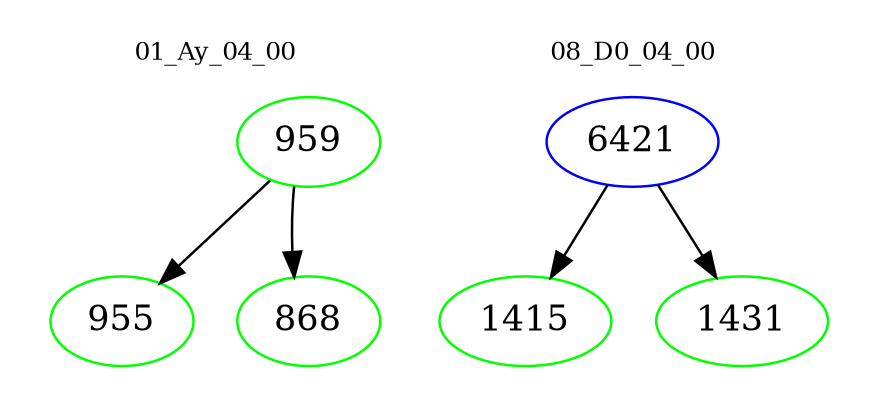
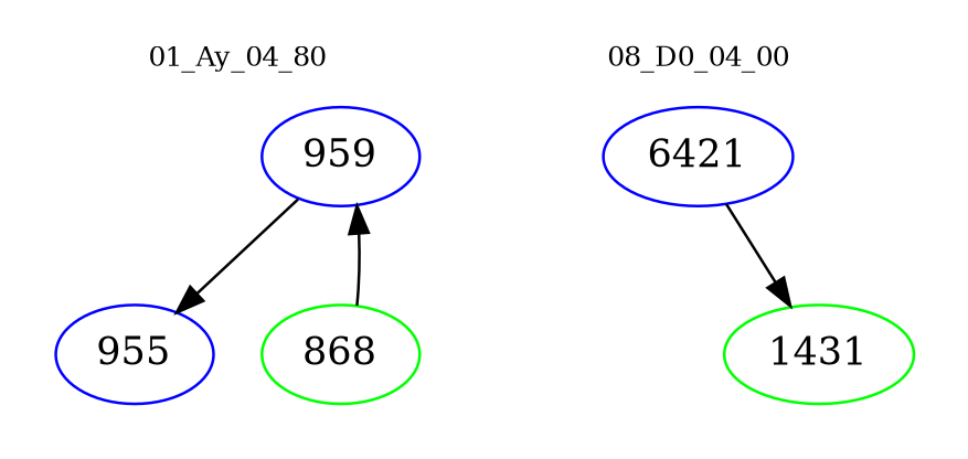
  digraph {
    node [color=green]
    edge [color=black]
-   n1 [label=959]
-   n2 [label=955]
+   n1 [color=blue label=959]
+   n2 [color=blue label=955]
    n3 [label=868]
    n4 [color=blue label=6421]
-   n5 [label=1415]
    n6 [label=1431]
    subgraph cluster_1 {
      color=white
      fontsize=10
-     label="01_Ay_04_00"
+     label="01_Ay_04_80"
      n1
      n2
      n3
    }
    subgraph cluster_2 {
      color=white
      fontsize=10
      label="08_D0_04_00"
      n4
-     n5
      n6
    }
    n1 -> n2
-   n1 -> n3
-   n4 -> n5
+   n3 -> n1
    n4 -> n6
  }
